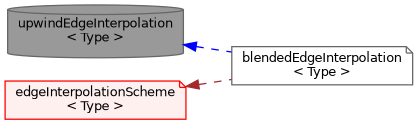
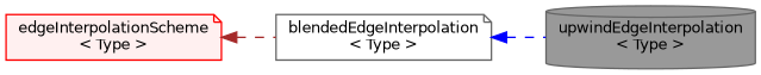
  digraph {
    rankdir=LR
    node [color=gray40 fontname=Helvetica fontsize=10 shape=note style=filled]
    edge [dir=back fontname=Helvetica fontsize=10 labelfontname=Helvetica labelfontsize=10 style=dashed]
    n1 [fillcolor=grey60 fontcolor=black height=0.2 label="upwindEdgeInterpolation\l\< Type \>" shape=cylinder width=0.4]
    n2 [fillcolor=white height=0.2 label="blendedEdgeInterpolation\l\< Type \>" width=0.4]
    n3 [color=red fillcolor="#FFF0F0" height=0.2 label="edgeInterpolationScheme\l\< Type \>" width=0.4]
-   n1 -> n2 [color=blue]
+   n2 -> n1 [color=blue]
    n3 -> n2 [color=brown]
  }
